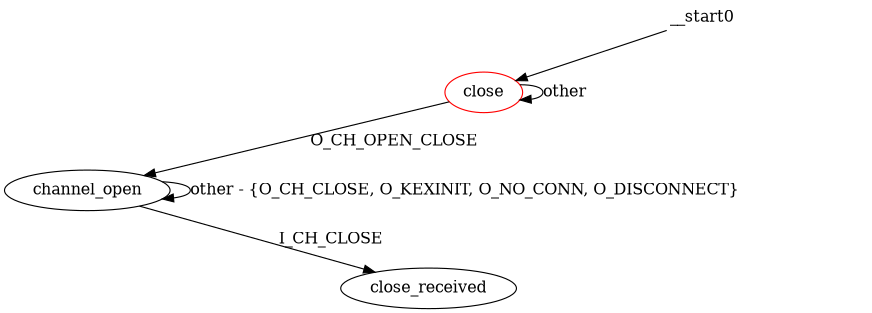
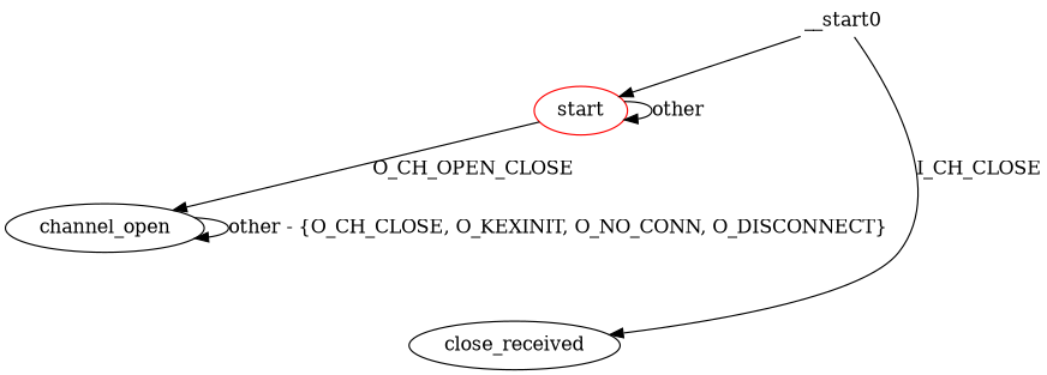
  digraph {
-   start [color=red label=close]
+   start [color=red]
    channel_open
    close_received
    __start0 [height=0 shape=none width=0]
    start -> start [label=other]
    start -> channel_open [label=O_CH_OPEN_CLOSE]
    channel_open -> channel_open [label="other - {O_CH_CLOSE, O_KEXINIT, O_NO_CONN, O_DISCONNECT}"]
-   channel_open -> close_received [label=I_CH_CLOSE]
+   __start0 -> close_received [label=I_CH_CLOSE]
    __start0 -> start
  }
